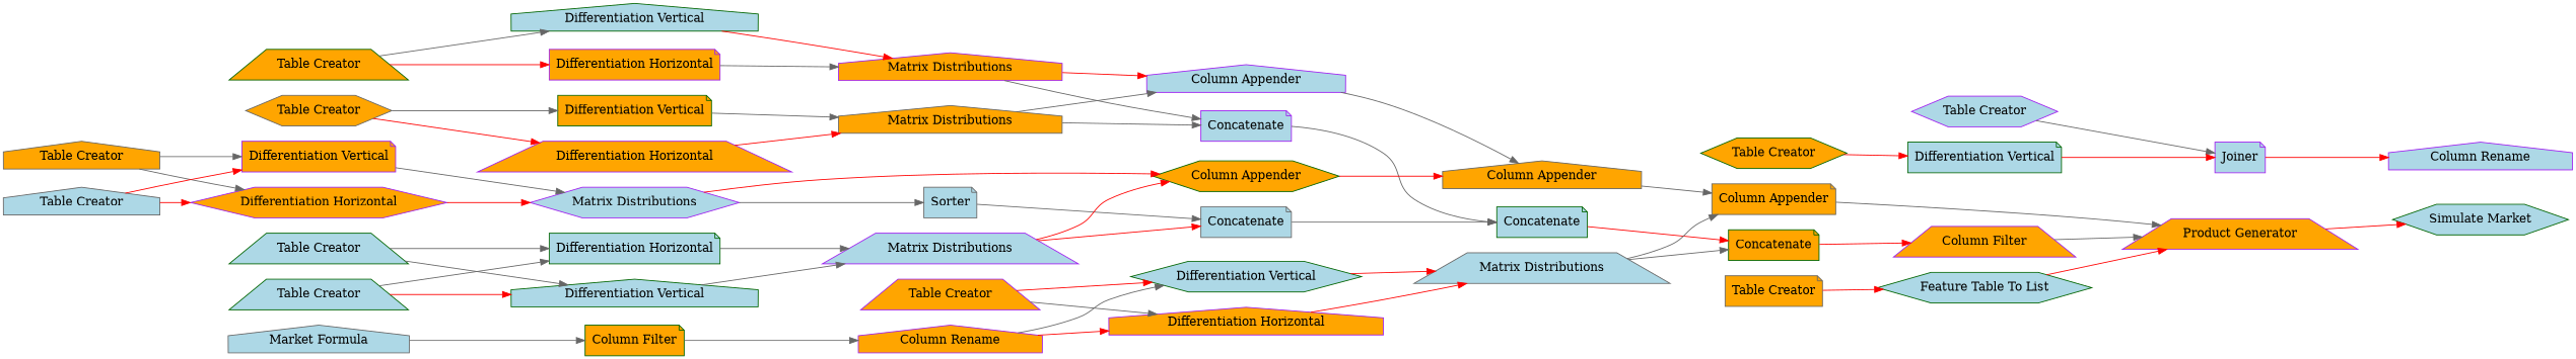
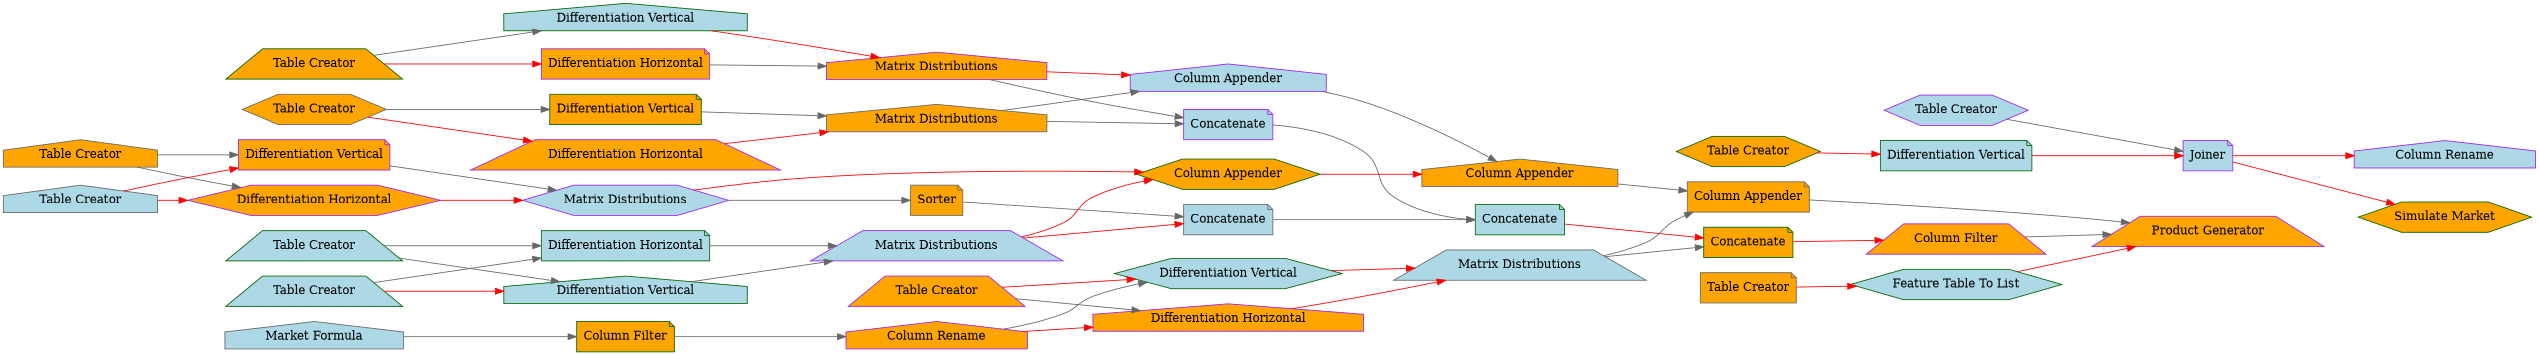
  digraph {
    rankdir=LR
    node [color=purple fillcolor=orange shape=note style=filled]
    edge [color=gray40]
    n1 [label="Matrix Distributions" shape=house]
    n2 [fillcolor=lightblue label="Column Appender" shape=house]
    n3 [fillcolor=lightblue label=Concatenate]
    n4 [color=gray40 label="Column Appender" shape=house]
    n5 [color=darkgreen fillcolor=lightblue label=Concatenate]
    n6 [color=gray40 label="Column Appender"]
    n7 [fillcolor=lightblue label="Matrix Distributions" shape=hexagon]
-   n8 [color=gray40 fillcolor=lightblue label=Sorter]
+   n8 [color=gray40 label=Sorter]
    n9 [color=darkgreen label="Column Appender" shape=hexagon]
    n10 [color=gray40 fillcolor=lightblue label=Concatenate]
    n11 [fillcolor=lightblue label=Joiner]
    n12 [fillcolor=lightblue label="Column Rename" shape=house]
    n13 [label="Differentiation Horizontal" shape=house]
    n14 [color=gray40 fillcolor=lightblue label="Matrix Distributions" shape=trapezium]
    n15 [color=darkgreen label=Concatenate]
    n16 [label="Product Generator" shape=trapezium]
    n17 [label="Column Filter" shape=trapezium]
    n18 [color=gray40 label="Table Creator" shape=hexagon]
    n19 [color=darkgreen label="Differentiation Vertical"]
    n20 [label="Differentiation Horizontal" shape=trapezium]
    n21 [color=gray40 label="Matrix Distributions" shape=house]
-   n22 [color=darkgreen fillcolor=lightblue label="Simulate Market" shape=hexagon]
+   n22 [color=darkgreen label="Simulate Market" shape=hexagon]
    n23 [fillcolor=lightblue label="Matrix Distributions" shape=trapezium]
    n24 [color=gray40 label="Table Creator" shape=house]
    n25 [label="Differentiation Vertical"]
    n26 [label="Differentiation Horizontal" shape=hexagon]
    n27 [color=darkgreen fillcolor=lightblue label="Feature Table To List" shape=hexagon]
    n28 [fillcolor=lightblue label="Table Creator" shape=hexagon]
    n29 [color=darkgreen fillcolor=lightblue label="Differentiation Vertical" shape=hexagon]
    n30 [color=darkgreen fillcolor=lightblue label="Table Creator" shape=trapezium]
    n31 [color=darkgreen fillcolor=lightblue label="Differentiation Horizontal"]
    n32 [color=darkgreen fillcolor=lightblue label="Differentiation Vertical" shape=house]
    n33 [color=darkgreen fillcolor=lightblue label="Differentiation Vertical" shape=house]
    n34 [color=darkgreen fillcolor=lightblue label="Differentiation Vertical"]
    n35 [label="Column Rename" shape=house]
    n36 [color=darkgreen fillcolor=lightblue label="Table Creator" shape=trapezium]
    n37 [color=darkgreen label="Column Filter"]
    n38 [color=darkgreen label="Table Creator" shape=hexagon]
    n39 [color=gray40 fillcolor=lightblue label="Table Creator" shape=house]
    n40 [color=darkgreen label="Table Creator" shape=trapezium]
    n41 [label="Differentiation Horizontal"]
    n42 [color=gray40 fillcolor=lightblue label="Market Formula" shape=house]
    n43 [color=gray40 label="Table Creator"]
    n44 [label="Table Creator" shape=trapezium]
    n1 -> n2 [color=red]
    n1 -> n3
    n2 -> n4
    n3 -> n5
    n4 -> n6
    n5 -> n15 [color=red]
    n6 -> n16
    n7 -> n8
    n7 -> n9 [color=red]
    n8 -> n10
    n9 -> n4 [color=red]
    n10 -> n5
    n11 -> n12 [color=red]
    n13 -> n14 [color=red]
    n14 -> n6
    n14 -> n15
    n15 -> n17 [color=red]
-   n16 -> n22 [color=red]
+   n11 -> n22 [color=red]
    n17 -> n16
    n18 -> n19
    n18 -> n20 [color=red]
    n19 -> n21
    n20 -> n21 [color=red]
    n21 -> n2
    n21 -> n3
    n23 -> n9 [color=red]
    n23 -> n10 [color=red]
    n24 -> n25
    n24 -> n26
    n25 -> n7
    n26 -> n7 [color=red]
    n27 -> n16 [color=red]
    n28 -> n11
    n29 -> n14 [color=red]
    n30 -> n31
    n30 -> n32
    n31 -> n23
    n32 -> n23
    n33 -> n1 [color=red]
    n34 -> n11 [color=red]
    n35 -> n13 [color=red]
    n35 -> n29
    n36 -> n31
    n36 -> n32 [color=red]
    n37 -> n35
    n38 -> n34 [color=red]
    n39 -> n25 [color=red]
    n39 -> n26 [color=red]
    n40 -> n33
    n40 -> n41 [color=red]
    n41 -> n1
    n42 -> n37
    n43 -> n27 [color=red]
    n44 -> n13
    n44 -> n29 [color=red]
  }
